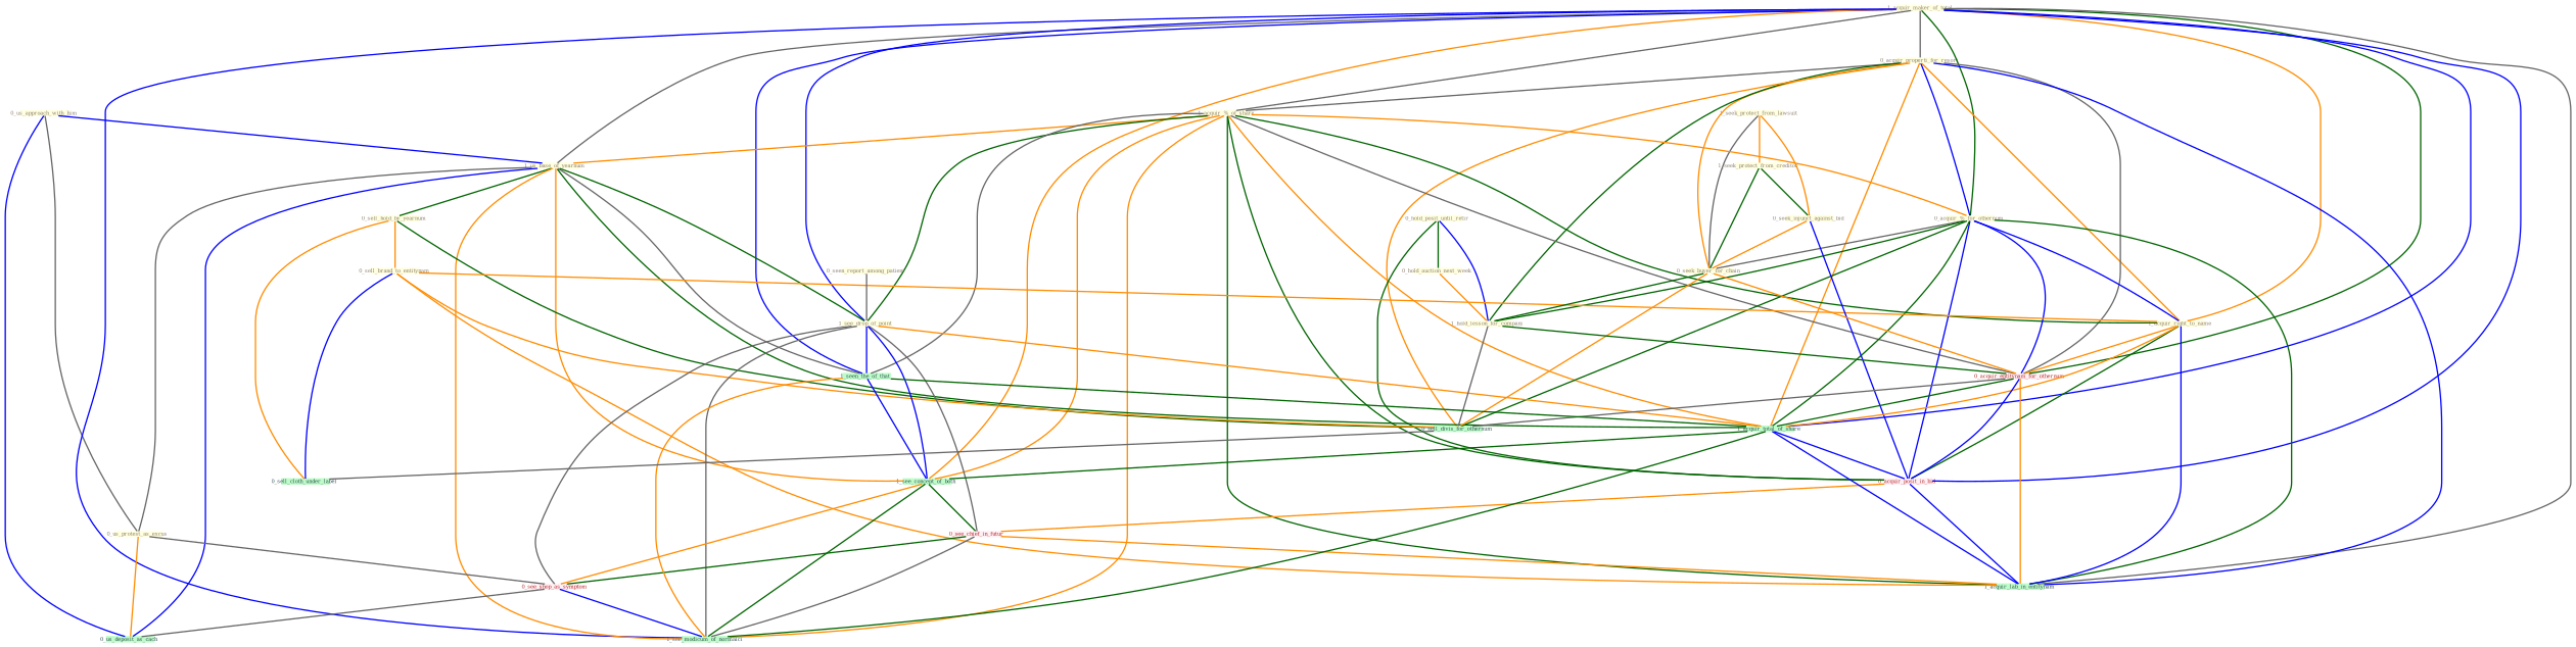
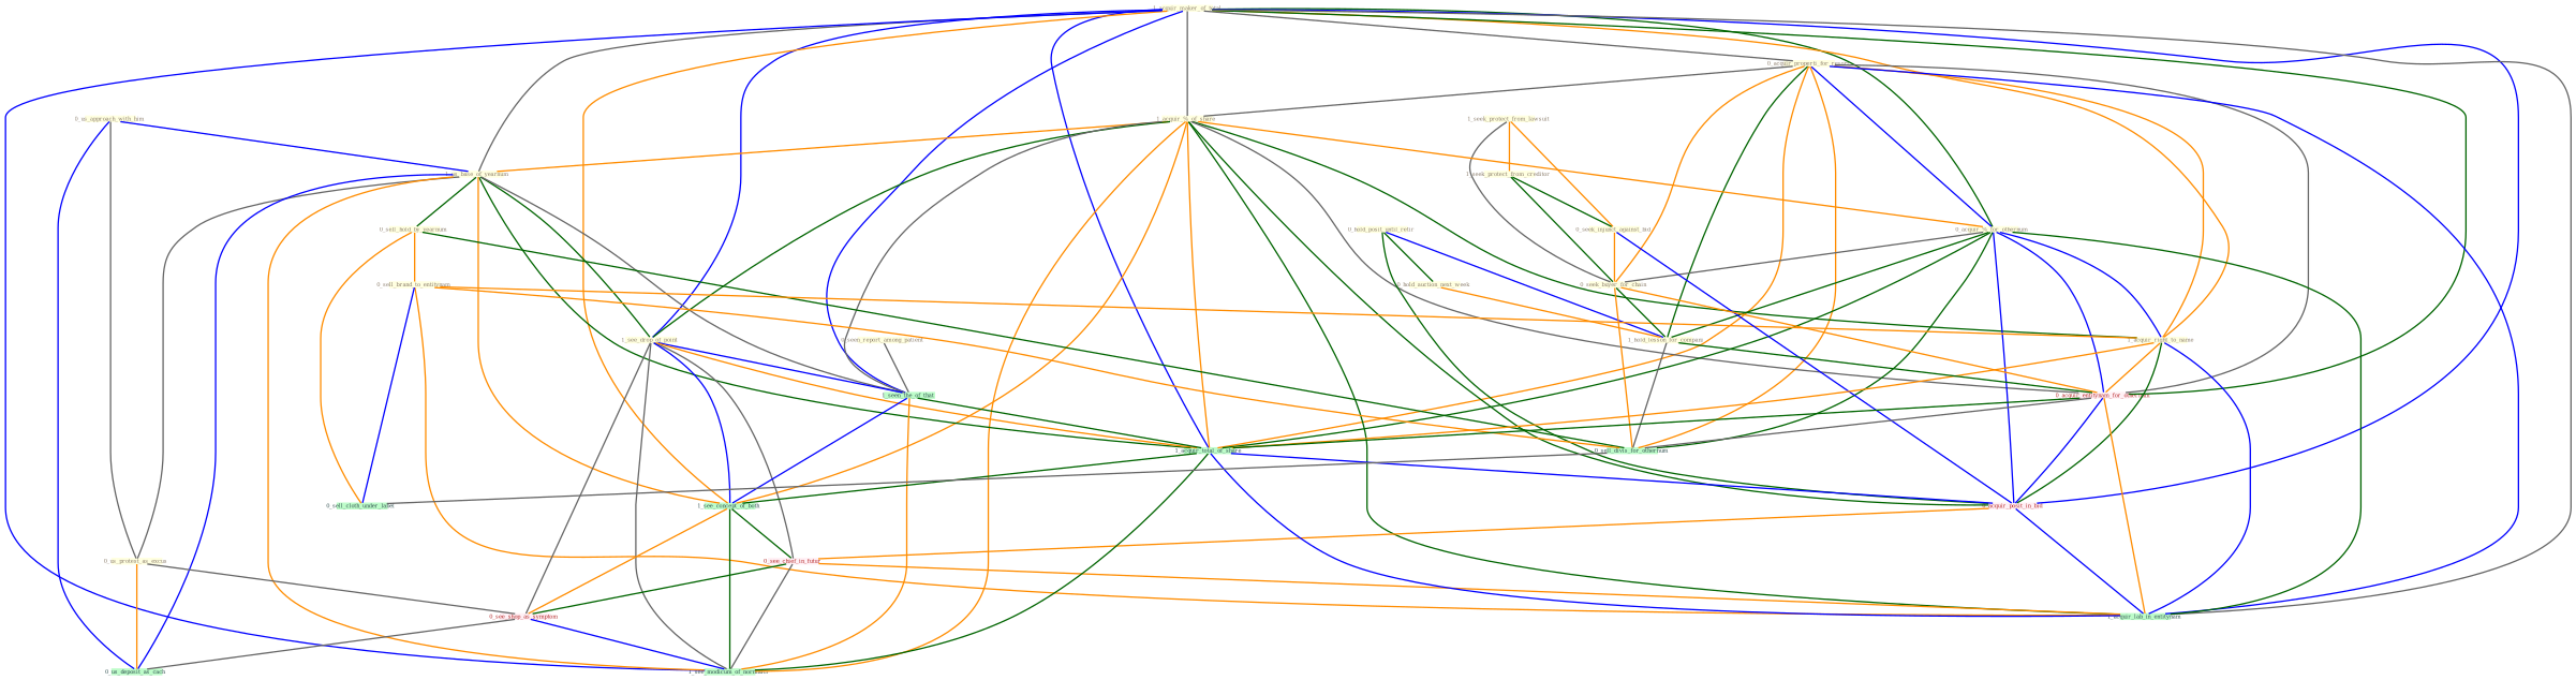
  graph {
    node [color="#ffffe0" fixedsize=true fontcolor="#8b7d6b" fontsize=4 shape=polygon style=filled]
    edge [color=darkorange w=1]
    "0_us_approach_with_him " [height=.06 width=.5]
    "1_seek_protect_from_lawsuit " [height=.06 width=.5]
    n3 [height=.06 label="1_acquir_maker_of_total" width=.5]
    "0_acquir_properti_for_resort " [height=.06 width=.5]
    "1_acquir_%_of_share " [height=.06 width=.5]
    "0_acquir_%_for_othernum " [height=.06 width=.5]
    "1_seek_protect_from_creditor " [height=.06 width=.5]
    "1_us_base_of_yearnum " [height=.06 width=.5]
    "0_hold_posit_until_retir " [height=.06 width=.5]
    "0_sell_hold_by_yearnum " [height=.06 width=.5]
    "0_sell_brand_to_entitynam " [height=.06 width=.5]
    "0_hold_auction_next_week " [height=.06 width=.5]
    "0_seek_injunct_against_bid " [height=.06 width=.5]
    "0_us_protest_as_excus " [height=.06 width=.5]
    "1_acquir_right_to_name " [height=.06 width=.5]
    "0_seek_buyer_for_chain " [height=.06 width=.5]
    "1_see_drop_of_point " [height=.06 width=.5]
    "0_seen_report_among_patient " [height=.06 width=.5]
    "1_hold_lesson_for_compani " [height=.06 width=.5]
    "0_acquir_entitynam_for_othernum " [color="#fff0f5" fontcolor="#b22222" height=.06 width=.5]
    "0_acquir_posit_in_bid " [color="#fff0f5" fontcolor="#b22222" height=.06 width=.5]
    "0_see_chief_in_futur " [color="#fff0f5" fontcolor="#b22222" height=.06 width=.5]
    "0_see_shop_as_symptom " [color="#fff0f5" fontcolor="#b22222" height=.06 width=.5]
    "0_us_deposit_as_cach " [color="#BDFCC9" fontcolor="#2f4f4f" height=.06 width=.5]
    "1_seen_the_of_that " [color="#BDFCC9" fontcolor="#2f4f4f" height=.06 width=.5]
    "1_acquir_total_of_share " [color="#BDFCC9" fontcolor="#2f4f4f" height=.06 width=.5]
    "1_see_concept_of_both " [color="#BDFCC9" fontcolor="#2f4f4f" height=.06 width=.5]
    "1_acquir_lab_in_entitynam " [color="#BDFCC9" fontcolor="#2f4f4f" height=.06 width=.5]
    "1_see_modicum_of_normalci " [color="#BDFCC9" fontcolor="#2f4f4f" height=.06 width=.5]
    "0_sell_divis_for_othernum " [color="#BDFCC9" fontcolor="#2f4f4f" height=.06 width=.5]
    "0_sell_cloth_under_label " [color="#BDFCC9" fontcolor="#2f4f4f" height=.06 width=.5]
    subgraph sub_1 {
      "0_us_approach_with_him "
      "1_seek_protect_from_lawsuit "
      n3
      "0_acquir_properti_for_resort "
      "1_acquir_%_of_share "
      "0_acquir_%_for_othernum "
      "1_seek_protect_from_creditor "
      "1_us_base_of_yearnum "
      "0_hold_posit_until_retir "
      "0_sell_hold_by_yearnum "
      "0_sell_brand_to_entitynam "
      "0_hold_auction_next_week "
      "0_seek_injunct_against_bid "
      "0_us_protest_as_excus "
      "1_acquir_right_to_name "
      "0_seek_buyer_for_chain "
      "1_see_drop_of_point "
      "0_seen_report_among_patient "
      "1_hold_lesson_for_compani "
    }
    subgraph sub_2 {
      "0_acquir_entitynam_for_othernum "
      "0_acquir_posit_in_bid "
      "0_see_chief_in_futur "
      "0_see_shop_as_symptom "
    }
    "0_us_approach_with_him " -- "1_us_base_of_yearnum " [color=blue]
    "0_us_approach_with_him " -- "0_us_protest_as_excus " [color=gray40]
    "0_us_approach_with_him " -- "0_us_deposit_as_cach " [color=blue]
    "1_seek_protect_from_lawsuit " -- "1_seek_protect_from_creditor " [w=3]
    "1_seek_protect_from_lawsuit " -- "0_seek_injunct_against_bid "
    "1_seek_protect_from_lawsuit " -- "0_seek_buyer_for_chain " [color=gray40]
    n3 -- "0_acquir_properti_for_resort " [color=gray40]
    n3 -- "1_acquir_%_of_share " [color=gray40 w=2]
    n3 -- "0_acquir_%_for_othernum " [color=darkgreen]
    n3 -- "1_us_base_of_yearnum " [color=gray40]
    n3 -- "1_acquir_right_to_name "
    n3 -- "1_see_drop_of_point " [color=blue]
    n3 -- "0_acquir_entitynam_for_othernum " [color=darkgreen]
    n3 -- "0_acquir_posit_in_bid " [color=blue]
    n3 -- "1_seen_the_of_that " [color=blue]
    n3 -- "1_acquir_total_of_share " [color=blue w=2]
    n3 -- "1_see_concept_of_both "
    n3 -- "1_acquir_lab_in_entitynam " [color=gray40]
    n3 -- "1_see_modicum_of_normalci " [color=blue]
    "0_acquir_properti_for_resort " -- "1_acquir_%_of_share " [color=gray40]
    "0_acquir_properti_for_resort " -- "0_acquir_%_for_othernum " [color=blue w=2]
    "0_acquir_properti_for_resort " -- "1_acquir_right_to_name "
    "0_acquir_properti_for_resort " -- "0_seek_buyer_for_chain "
    "0_acquir_properti_for_resort " -- "1_hold_lesson_for_compani " [color=darkgreen]
    "0_acquir_properti_for_resort " -- "0_acquir_entitynam_for_othernum " [color=gray40 w=2]
    "0_acquir_properti_for_resort " -- "1_acquir_total_of_share "
    "0_acquir_properti_for_resort " -- "1_acquir_lab_in_entitynam " [color=blue]
    "0_acquir_properti_for_resort " -- "0_sell_divis_for_othernum "
    "1_acquir_%_of_share " -- "0_acquir_%_for_othernum " [w=2]
    "1_acquir_%_of_share " -- "1_us_base_of_yearnum "
    "1_acquir_%_of_share " -- "1_acquir_right_to_name " [color=darkgreen]
    "1_acquir_%_of_share " -- "1_see_drop_of_point " [color=darkgreen]
    "1_acquir_%_of_share " -- "0_acquir_entitynam_for_othernum " [color=gray40]
    "1_acquir_%_of_share " -- "0_acquir_posit_in_bid " [color=darkgreen]
    "1_acquir_%_of_share " -- "1_seen_the_of_that " [color=gray40]
    "1_acquir_%_of_share " -- "1_acquir_total_of_share " [w=3]
    "1_acquir_%_of_share " -- "1_see_concept_of_both "
    "1_acquir_%_of_share " -- "1_acquir_lab_in_entitynam " [color=darkgreen]
    "1_acquir_%_of_share " -- "1_see_modicum_of_normalci "
    "0_acquir_%_for_othernum " -- "1_acquir_right_to_name " [color=blue]
    "0_acquir_%_for_othernum " -- "0_seek_buyer_for_chain " [color=gray40]
    "0_acquir_%_for_othernum " -- "1_hold_lesson_for_compani " [color=darkgreen]
    "0_acquir_%_for_othernum " -- "0_acquir_entitynam_for_othernum " [color=blue w=3]
    "0_acquir_%_for_othernum " -- "0_acquir_posit_in_bid " [color=blue]
    "0_acquir_%_for_othernum " -- "1_acquir_total_of_share " [color=darkgreen]
    "0_acquir_%_for_othernum " -- "1_acquir_lab_in_entitynam " [color=darkgreen]
    "0_acquir_%_for_othernum " -- "0_sell_divis_for_othernum " [color=darkgreen w=2]
    "1_seek_protect_from_creditor " -- "0_seek_injunct_against_bid " [color=darkgreen]
    "1_seek_protect_from_creditor " -- "0_seek_buyer_for_chain " [color=darkgreen]
    "1_us_base_of_yearnum " -- "0_sell_hold_by_yearnum " [color=darkgreen]
    "1_us_base_of_yearnum " -- "0_us_protest_as_excus " [color=gray40]
    "1_us_base_of_yearnum " -- "1_see_drop_of_point " [color=darkgreen]
    "1_us_base_of_yearnum " -- "0_us_deposit_as_cach " [color=blue]
    "1_us_base_of_yearnum " -- "1_seen_the_of_that " [color=gray40]
    "1_us_base_of_yearnum " -- "1_acquir_total_of_share " [color=darkgreen]
    "1_us_base_of_yearnum " -- "1_see_concept_of_both "
    "1_us_base_of_yearnum " -- "1_see_modicum_of_normalci "
    "0_hold_posit_until_retir " -- "0_hold_auction_next_week " [color=darkgreen]
    "0_hold_posit_until_retir " -- "1_hold_lesson_for_compani " [color=blue]
    "0_hold_posit_until_retir " -- "0_acquir_posit_in_bid " [color=darkgreen]
    "0_sell_hold_by_yearnum " -- "0_sell_brand_to_entitynam "
    "0_sell_hold_by_yearnum " -- "0_sell_divis_for_othernum " [color=darkgreen]
    "0_sell_hold_by_yearnum " -- "0_sell_cloth_under_label "
    "0_sell_brand_to_entitynam " -- "1_acquir_right_to_name "
    "0_sell_brand_to_entitynam " -- "1_acquir_lab_in_entitynam "
    "0_sell_brand_to_entitynam " -- "0_sell_divis_for_othernum "
    "0_sell_brand_to_entitynam " -- "0_sell_cloth_under_label " [color=blue]
    "0_hold_auction_next_week " -- "1_hold_lesson_for_compani "
    "0_seek_injunct_against_bid " -- "0_seek_buyer_for_chain "
    "0_seek_injunct_against_bid " -- "0_acquir_posit_in_bid " [color=blue]
    "0_us_protest_as_excus " -- "0_see_shop_as_symptom " [color=gray40]
    "0_us_protest_as_excus " -- "0_us_deposit_as_cach " [w=2]
    "1_acquir_right_to_name " -- "0_acquir_entitynam_for_othernum "
    "1_acquir_right_to_name " -- "0_acquir_posit_in_bid " [color=darkgreen]
    "1_acquir_right_to_name " -- "1_acquir_total_of_share "
    "1_acquir_right_to_name " -- "1_acquir_lab_in_entitynam " [color=blue]
    "0_seek_buyer_for_chain " -- "1_hold_lesson_for_compani " [color=darkgreen]
    "0_seek_buyer_for_chain " -- "0_acquir_entitynam_for_othernum "
    "0_seek_buyer_for_chain " -- "0_sell_divis_for_othernum "
    "1_see_drop_of_point " -- "0_see_chief_in_futur " [color=gray40]
    "1_see_drop_of_point " -- "0_see_shop_as_symptom " [color=gray40]
    "1_see_drop_of_point " -- "1_seen_the_of_that " [color=blue]
    "1_see_drop_of_point " -- "1_acquir_total_of_share "
    "1_see_drop_of_point " -- "1_see_concept_of_both " [color=blue w=2]
    "1_see_drop_of_point " -- "1_see_modicum_of_normalci " [color=gray40 w=2]
-   "0_seen_report_among_patient " -- "1_see_drop_of_point " [color=gray40]
+   "0_seen_report_among_patient " -- "1_seen_the_of_that " [color=gray40]
    "1_hold_lesson_for_compani " -- "0_acquir_entitynam_for_othernum " [color=darkgreen]
    "1_hold_lesson_for_compani " -- "0_sell_divis_for_othernum " [color=gray40]
    "0_acquir_entitynam_for_othernum " -- "0_acquir_posit_in_bid " [color=blue]
    "0_acquir_entitynam_for_othernum " -- "1_acquir_total_of_share " [color=darkgreen]
    "0_acquir_entitynam_for_othernum " -- "1_acquir_lab_in_entitynam "
    "0_acquir_entitynam_for_othernum " -- "0_sell_divis_for_othernum " [color=gray40 w=2]
    "0_acquir_posit_in_bid " -- "0_see_chief_in_futur "
    "0_acquir_posit_in_bid " -- "1_acquir_lab_in_entitynam " [color=blue w=2]
    "0_see_chief_in_futur " -- "0_see_shop_as_symptom " [color=darkgreen]
    "0_see_chief_in_futur " -- "1_acquir_lab_in_entitynam "
    "0_see_chief_in_futur " -- "1_see_modicum_of_normalci " [color=gray40]
    "0_see_shop_as_symptom " -- "0_us_deposit_as_cach " [color=gray40]
    "0_see_shop_as_symptom " -- "1_see_modicum_of_normalci " [color=blue]
    "1_seen_the_of_that " -- "1_acquir_total_of_share " [color=darkgreen]
    "1_seen_the_of_that " -- "1_see_concept_of_both " [color=blue]
    "1_seen_the_of_that " -- "1_see_modicum_of_normalci "
    "1_acquir_total_of_share " -- "0_acquir_posit_in_bid " [color=blue]
    "1_acquir_total_of_share " -- "1_see_concept_of_both " [color=darkgreen]
    "1_acquir_total_of_share " -- "1_acquir_lab_in_entitynam " [color=blue]
    "1_acquir_total_of_share " -- "1_see_modicum_of_normalci " [color=darkgreen]
    "1_see_concept_of_both " -- "0_see_chief_in_futur " [color=darkgreen]
    "1_see_concept_of_both " -- "0_see_shop_as_symptom "
    "1_see_concept_of_both " -- "1_see_modicum_of_normalci " [color=darkgreen w=2]
    "0_sell_divis_for_othernum " -- "0_sell_cloth_under_label " [color=gray40]
  }
